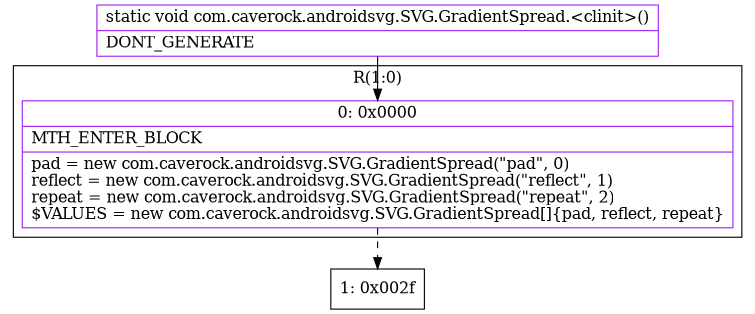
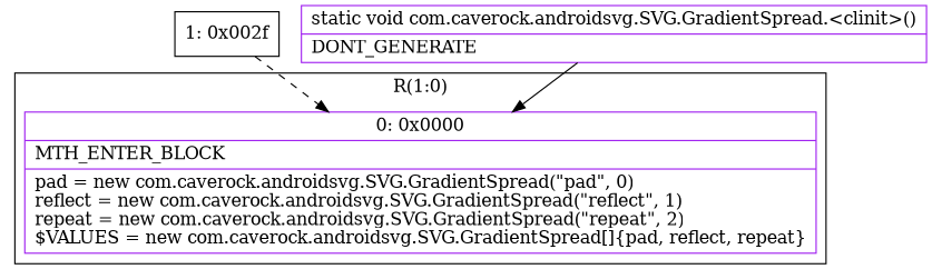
  digraph {
    node [color=purple shape=record]
    n1 [label="{0\:\ 0x0000|MTH_ENTER_BLOCK\l|pad = new com.caverock.androidsvg.SVG.GradientSpread(\"pad\", 0)\lreflect = new com.caverock.androidsvg.SVG.GradientSpread(\"reflect\", 1)\lrepeat = new com.caverock.androidsvg.SVG.GradientSpread(\"repeat\", 2)\l$VALUES = new com.caverock.androidsvg.SVG.GradientSpread[]\{pad, reflect, repeat\}\l}"]
    n2 [color=black label="{1\:\ 0x002f}"]
    n3 [label="{static void com.caverock.androidsvg.SVG.GradientSpread.\<clinit\>()  | DONT_GENERATE\l}"]
    subgraph cluster_1 {
      label="R(1:0)"
      n1
    }
-   n1 -> n2 [style=dashed]
+   n2 -> n1 [style=dashed]
    n3 -> n1 [style=solid]
  }
